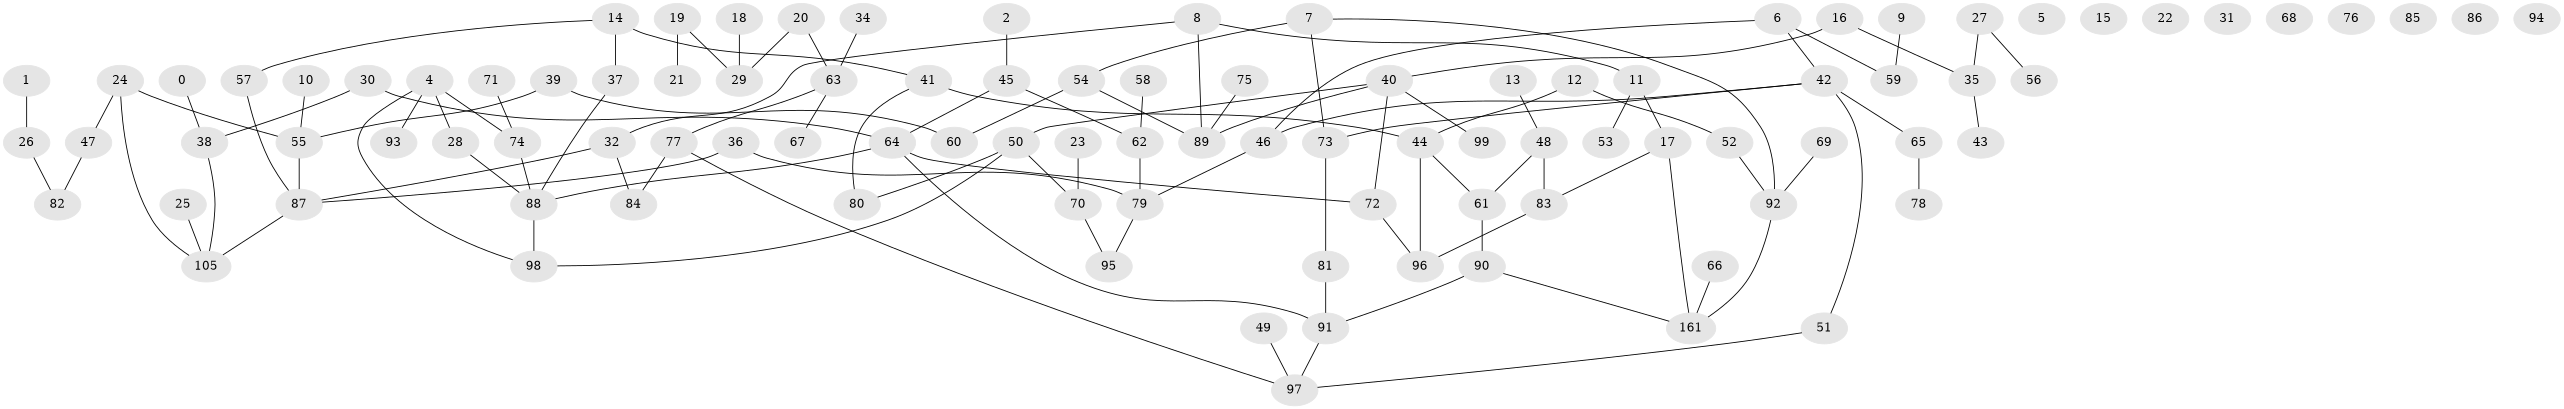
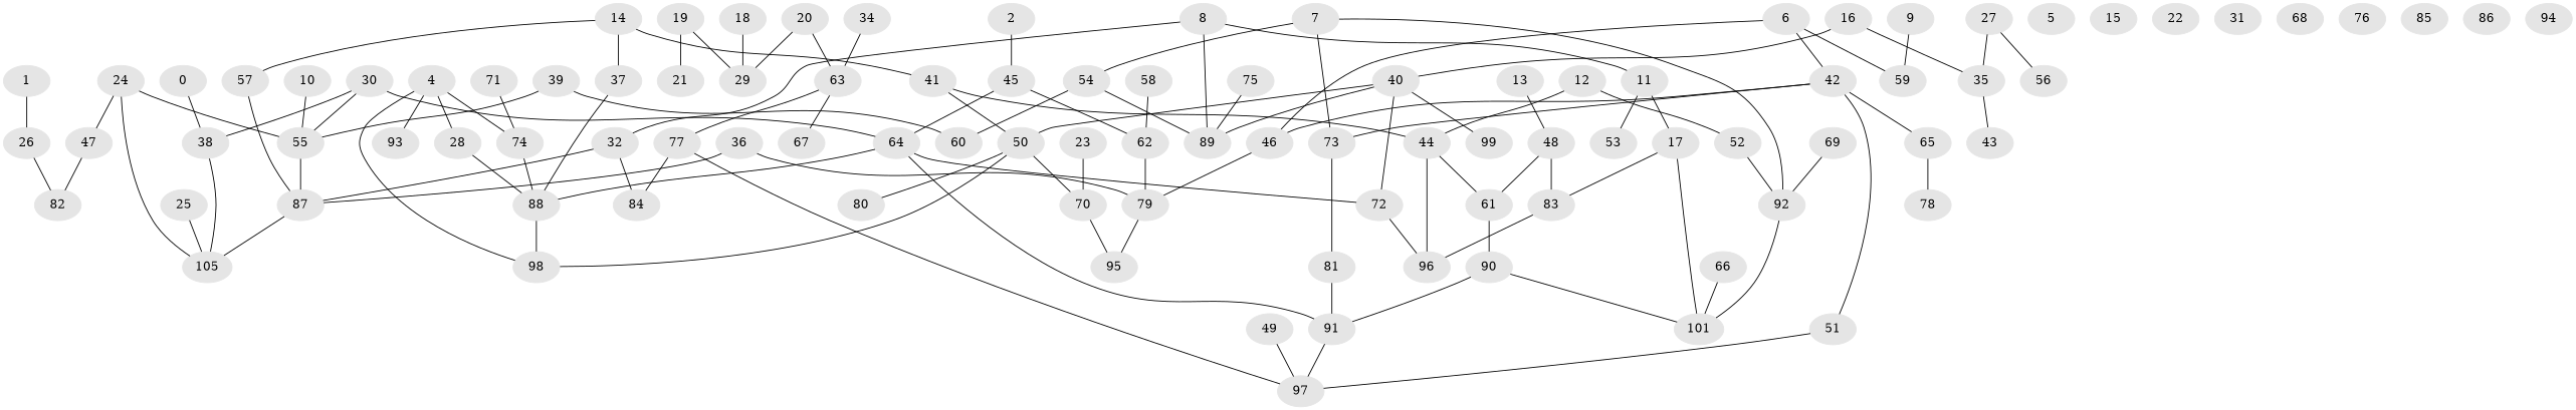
  graph {
    node [color=gray90 style=filled]
    1
    26
    82
    2
    45
    64
    62
    n8 [label=0]
    38
    n10 [label=105]
    4
    28
    74
    93
    98
    88
    5
    6
    42
    46
    59
    73
    51
    65
    79
    7
    54
    92
    89
    60
    81
-   101 [label=161]
+   101
    8
    11
    32
    17
    53
    84
    87
    9
    10
    55
    83
    12
    44
    52
    61
    96
    13
    48
    14
    37
    41
    57
    80
    15
    16
    35
    40
    43
    50
    72
    99
    18
    29
    19
    21
    20
    63
    67
    77
    22
    23
    70
    95
    24
    47
    25
    27
    56
    30
    91
    31
    34
    36
    39
    97
    78
    90
    49
    58
    66
    68
    69
    71
    75
    76
    85
    86
    94
    1 -- 26
    26 -- 82
    2 -- 45
    45 -- 64
    45 -- 62
    64 -- 88
    64 -- 72
    64 -- 91
    62 -- 79
    n8 -- 38
    38 -- n10
    4 -- 28
    4 -- 74
    4 -- 93
    4 -- 98
    28 -- 88
    74 -- 88
    88 -- 98
    6 -- 42
    6 -- 46
    6 -- 59
    42 -- 46
    42 -- 73
    42 -- 51
    42 -- 65
    46 -- 79
    73 -- 81
    51 -- 97
    65 -- 78
    79 -- 95
    7 -- 73
    7 -- 54
    7 -- 92
    54 -- 89
    54 -- 60
    92 -- 101
    81 -- 91
    8 -- 89
    8 -- 11
    8 -- 32
    11 -- 17
    11 -- 53
    32 -- 84
    32 -- 87
    17 -- 101
    17 -- 83
    87 -- n10
    9 -- 59
    10 -- 55
    55 -- 87
    83 -- 96
    12 -- 44
    12 -- 52
    44 -- 61
    44 -- 96
    52 -- 92
    61 -- 90
    13 -- 48
    48 -- 83
    48 -- 61
    14 -- 37
    14 -- 41
    14 -- 57
    37 -- 88
    41 -- 44
-   41 -- 80
+   41 -- 50
    57 -- 87
    16 -- 35
    16 -- 40
    35 -- 43
    40 -- 89
    40 -- 50
    40 -- 72
    40 -- 99
    50 -- 98
    50 -- 80
    50 -- 70
    72 -- 96
    18 -- 29
    19 -- 29
    19 -- 21
    20 -- 29
    20 -- 63
    63 -- 67
    63 -- 77
    77 -- 84
    77 -- 97
    23 -- 70
    70 -- 95
    24 -- n10
    24 -- 55
    24 -- 47
    47 -- 82
    25 -- n10
    27 -- 35
    27 -- 56
    30 -- 64
    30 -- 38
+   30 -- 55
    91 -- 97
    34 -- 63
    36 -- 79
    36 -- 87
    39 -- 60
    39 -- 55
    90 -- 101
    90 -- 91
    49 -- 97
    58 -- 62
    66 -- 101
    69 -- 92
    71 -- 74
    75 -- 89
  }
